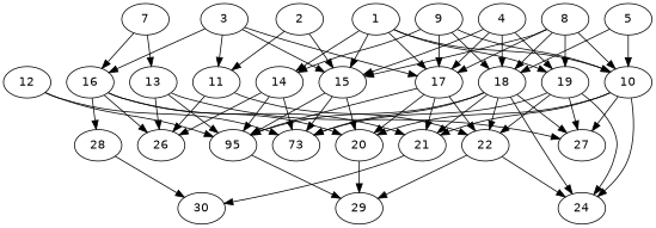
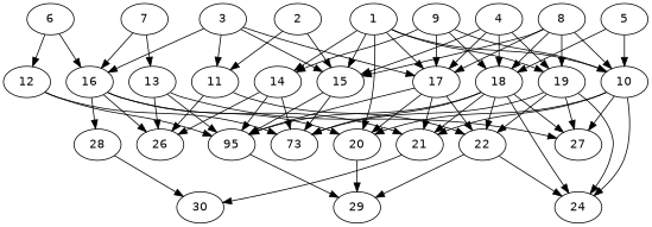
  digraph {
    fontname="DejaVu Sans"
    node [alpha=0.12 fontname="DejaVu Sans"]
    edge [fontname="DejaVu Sans"]
    1 [expect_size=8355840]
    10 [alpha=0.06 expect_size=17032192]
    14 [alpha=0.10 expect_size=34617344]
    15 [alpha=0.17 expect_size=24393728]
    17 [alpha=0.19 expect_size=20427776]
    19 [alpha=0.11 expect_size=33626112]
    20 [alpha=0.17 expect_size=43294720]
    21 [alpha=0.05 expect_size=9338880]
    24 [alpha=0.09 expect_size=32974848]
    27 [alpha=0.18 expect_size=30262272]
    11 [alpha=0.11 expect_size=25967616]
    22 [alpha=0.08 expect_size=36148224]
    26 [alpha=0.05 expect_size=48693248]
    n14 [alpha=0.13 expect_size=13870080 label=73]
    n15 [expect_size=9687040 label=95]
    29 [alpha=0.14 expect_size=16915456]
    30 [alpha=0.09 expect_size=43003904]
    2 [alpha=0.04 expect_size=41538560]
    3 [alpha=0.07 expect_size=9883648]
    16 [expect_size=40089600]
    28 [alpha=0.05 expect_size=29059072]
    4 [alpha=0.16 expect_size=31846400]
    18 [alpha=0.15 expect_size=32947200]
    5 [alpha=0.07 expect_size=20067328]
+   6 [expect_size=29541376]
    12 [alpha=0.11 expect_size=7320576]
    7 [alpha=0.05 expect_size=5923840]
    13 [alpha=0.08 expect_size=17055744]
    8 [alpha=0.00 expect_size=37556224]
    9 [alpha=0.04 expect_size=11388928]
    1 -> 10
    1 -> 14
    1 -> 15
    1 -> 17
    1 -> 19
    10 -> 20
    10 -> 21
    10 -> 24
    10 -> 27
    14 -> 26
    14 -> n14
    14 -> n15
-   15 -> 20
+   1 -> 20
    15 -> n14
    15 -> n15
    17 -> 20
    17 -> 21
    17 -> 22
    17 -> n15
    19 -> 24
    19 -> 27
    19 -> 22
    19 -> n14
    20 -> 29
    21 -> 30
    11 -> 22
    11 -> 26
    22 -> 24
    22 -> 29
    n15 -> 29
    2 -> 15
    2 -> 11
    3 -> 15
    3 -> 17
    3 -> 11
    3 -> 16
    16 -> 20
    16 -> 21
    16 -> 26
    16 -> 28
    28 -> 30
    4 -> 15
    4 -> 17
    4 -> 19
    4 -> 18
    18 -> 21
    18 -> 24
    18 -> 27
    18 -> 22
    18 -> n14
    18 -> n15
    5 -> 10
    5 -> 18
+   6 -> 16
+   6 -> 12
    12 -> n14
    12 -> n15
    7 -> 16
    7 -> 13
    13 -> 27
    13 -> 26
    13 -> n15
    8 -> 10
    8 -> 15
    8 -> 17
    8 -> 19
    8 -> 18
    9 -> 10
    9 -> 14
    9 -> 17
    9 -> 18
  }
